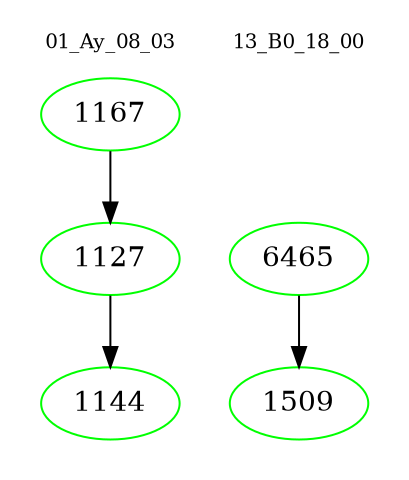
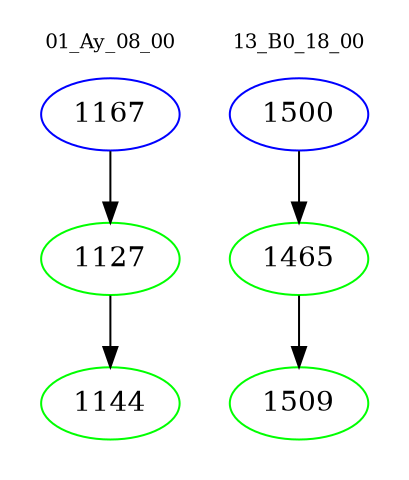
  digraph {
    node [color=green]
    edge [color=black]
-   n1 [label=1167]
+   n1 [color=blue label=1167]
    n2 [label=1127]
    n3 [label=1144]
-   n5 [label=6465]
+   n4 [color=blue label=1500]
+   n5 [label=1465]
    n6 [label=1509]
    subgraph cluster_1 {
      color=white
      fontsize=10
-     label="01_Ay_08_03"
+     label="01_Ay_08_00"
      n1
      n2
      n3
    }
    subgraph cluster_2 {
      color=white
      fontsize=10
      label="13_B0_18_00"
+     n4
      n5
      n6
    }
    n1 -> n2
    n2 -> n3
+   n4 -> n5
    n5 -> n6
  }
